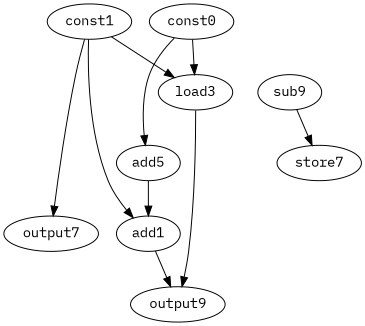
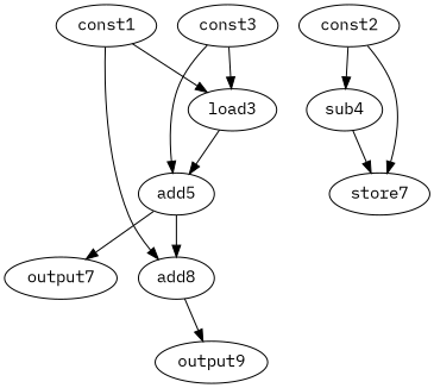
  digraph {
    fontname="IBM Plex Mono"
    node [fontname="IBM Plex Mono" opcode=const]
    edge [fontname="IBM Plex Mono" operand=0]
    add5 [opcode=add]
-   const0
+   const0 [label=const3]
    load3 [opcode=load]
-   sub4 [opcode=sub label=sub9]
+   sub4 [opcode=sub]
    n5 [label=store7 opcode=store]
-   add8 [opcode=add label=add1]
+   add8 [opcode=add]
    const1
    output7 [opcode=output]
    output9 [opcode=output]
+   const2
    add5 -> add8 [operand=1]
    const0 -> add5
    const0 -> load3
-   load3 -> output9 [operand=1]
+   load3 -> add5 [operand=1]
    sub4 -> n5 [operand=1]
    add8 -> output9
    const1 -> load3
    const1 -> add8
-   const1 -> output7
+   add5 -> output7
+   const2 -> sub4 [operand=1]
+   const2 -> n5
  }
